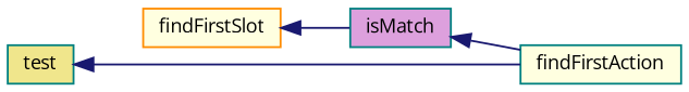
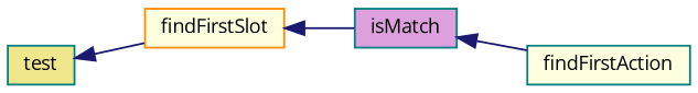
  digraph {
    fontname="Open Sans"
    rankdir=LR
    node [color=teal fillcolor=lightyellow fontname="Open Sans" fontsize=10 shape=record style=filled]
    edge [color=midnightblue dir=back fontname="Open Sans" fontsize=10 labelfontname=Helvetica labelfontsize=10 style=solid]
    n1 [fillcolor=khaki fontcolor=black height=0.2 label=test width=0.4]
    n2 [color=darkorange height=0.2 label=findFirstSlot width=0.4]
    n3 [fillcolor=plum height=0.2 label=isMatch width=0.4]
    n4 [height=0.2 label=findFirstAction width=0.4]
-   n1 -> n4
+   n1 -> n2
    n2 -> n3
    n3 -> n4
  }
